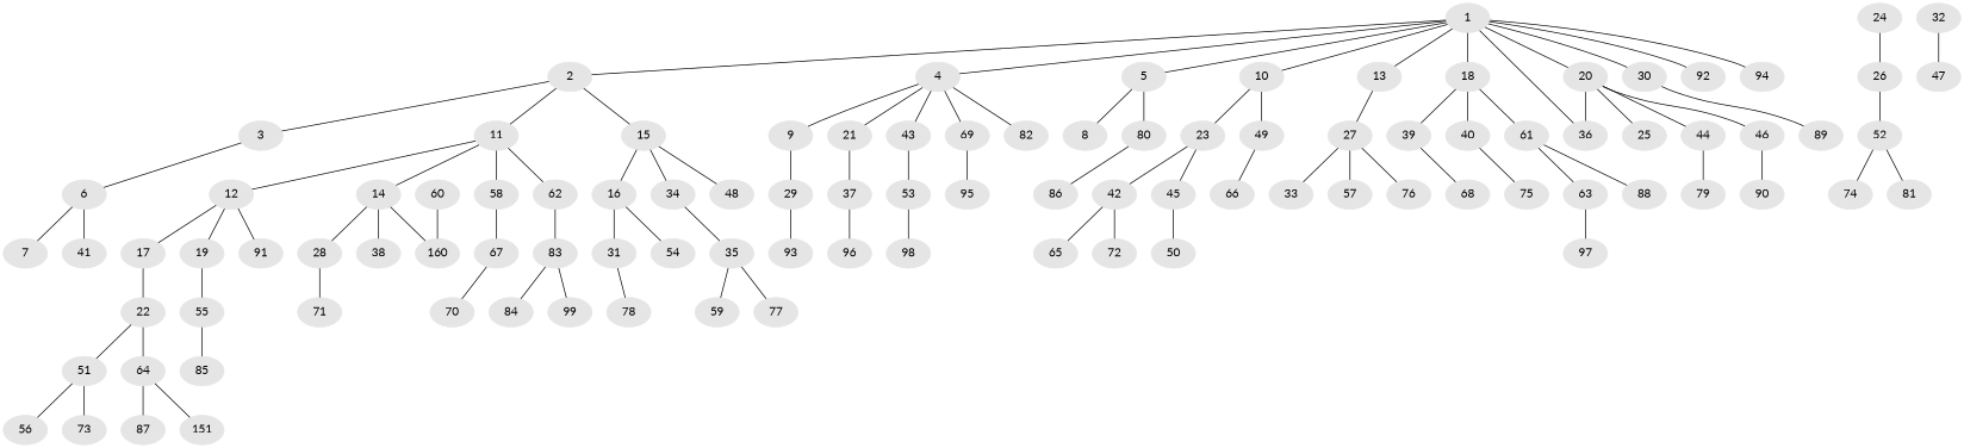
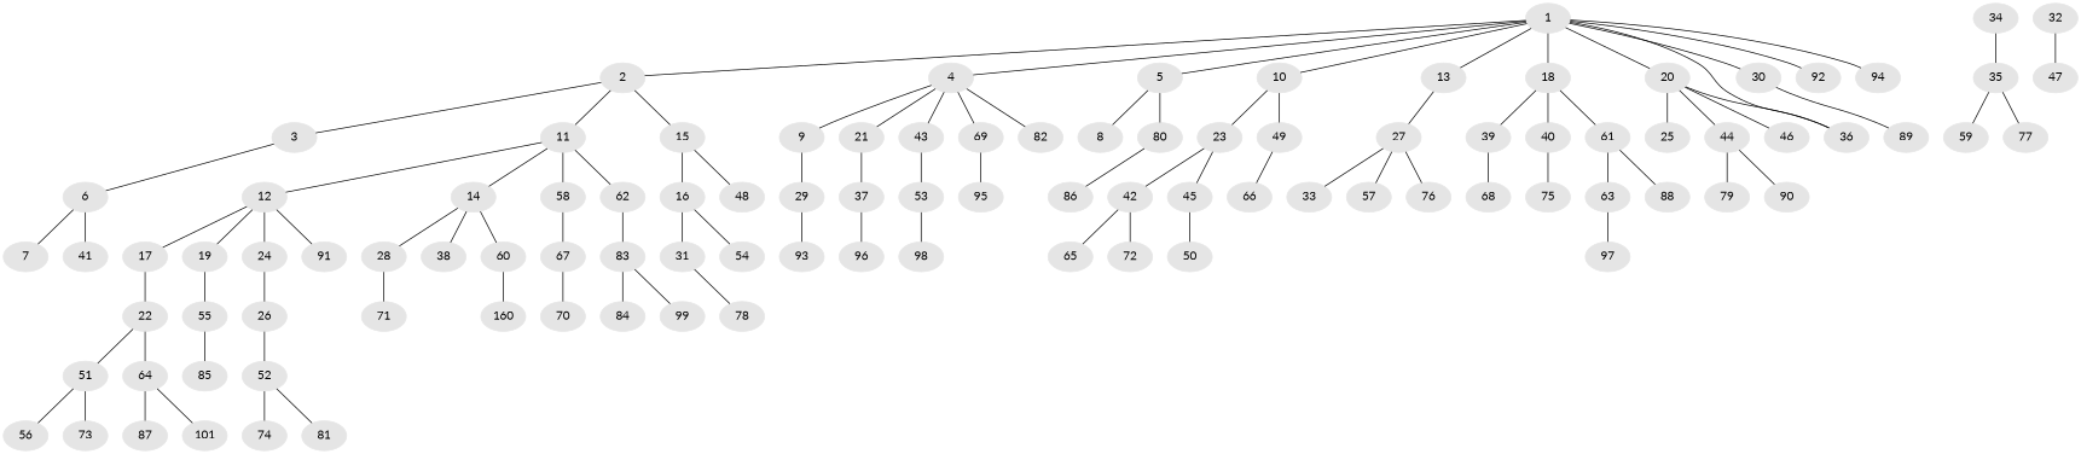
  graph {
    fontname=Lato
    node [color=gray90 fontname=Lato style=filled]
    edge [fontname=Lato]
    1
    2
    4
    5
    10
    13
    18
    20
    30
    36
    92
    94
    3
    11
    15
    9
    21
    43
    69
    82
    8
    80
    23
    49
    27
    39
    40
    61
    25
    44
    46
    89
    6
    12
    14
    58
    62
    16
    34
    48
    7
    41
    29
    37
    53
    95
    86
    93
    42
    45
    66
    17
    19
    24
    91
    28
    38
    60
    67
    83
    22
    55
    26
    33
    57
    76
    71
    n68 [label=160]
    31
    54
    35
    78
    51
    64
    68
    75
    63
    88
    85
    32
    47
    79
    90
    96
    56
    73
    87
-   101 [label=151]
+   101
    65
    72
    50
    52
    74
    81
    59
    77
    98
    70
    97
    84
    99
    1 -- 2
    1 -- 4
    1 -- 5
    1 -- 10
    1 -- 13
    1 -- 18
    1 -- 20
    1 -- 30
    1 -- 36
    1 -- 92
    1 -- 94
    2 -- 3
    2 -- 11
    2 -- 15
    4 -- 9
    4 -- 21
    4 -- 43
    4 -- 69
    4 -- 82
    5 -- 8
    5 -- 80
    10 -- 23
    10 -- 49
    13 -- 27
    18 -- 39
    18 -- 40
    18 -- 61
    20 -- 36
    20 -- 25
    20 -- 44
    20 -- 46
    30 -- 89
    3 -- 6
    11 -- 12
    11 -- 14
    11 -- 58
    11 -- 62
    15 -- 16
-   15 -- 34
    15 -- 48
    9 -- 29
    21 -- 37
    43 -- 53
    69 -- 95
    80 -- 86
    23 -- 42
    23 -- 45
    49 -- 66
    27 -- 33
    27 -- 57
    27 -- 76
    39 -- 68
    40 -- 75
    61 -- 63
    61 -- 88
    44 -- 79
-   46 -- 90
+   44 -- 90
    6 -- 7
    6 -- 41
    12 -- 17
    12 -- 19
+   12 -- 24
    12 -- 91
    14 -- 28
    14 -- 38
-   14 -- n68
+   14 -- 60
    58 -- 67
    62 -- 83
    16 -- 31
    16 -- 54
    34 -- 35
    29 -- 93
    37 -- 96
    53 -- 98
    42 -- 65
    42 -- 72
    45 -- 50
    17 -- 22
    19 -- 55
    24 -- 26
    28 -- 71
    60 -- n68
    67 -- 70
    83 -- 84
    83 -- 99
    22 -- 51
    22 -- 64
    55 -- 85
    26 -- 52
    31 -- 78
    35 -- 59
    35 -- 77
    51 -- 56
    51 -- 73
    64 -- 87
    64 -- 101
    63 -- 97
    32 -- 47
    52 -- 74
    52 -- 81
  }
